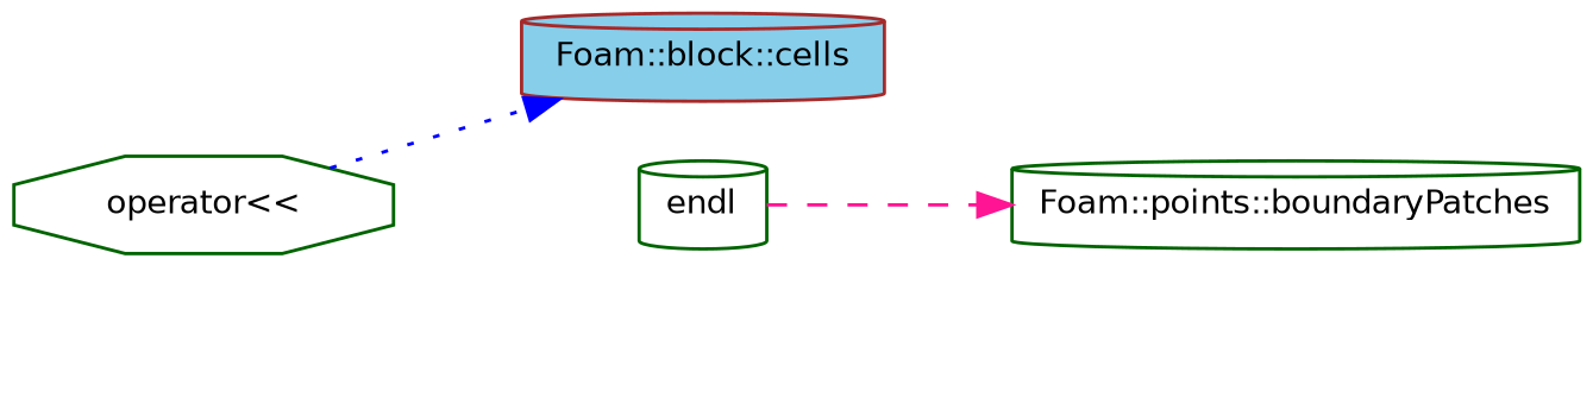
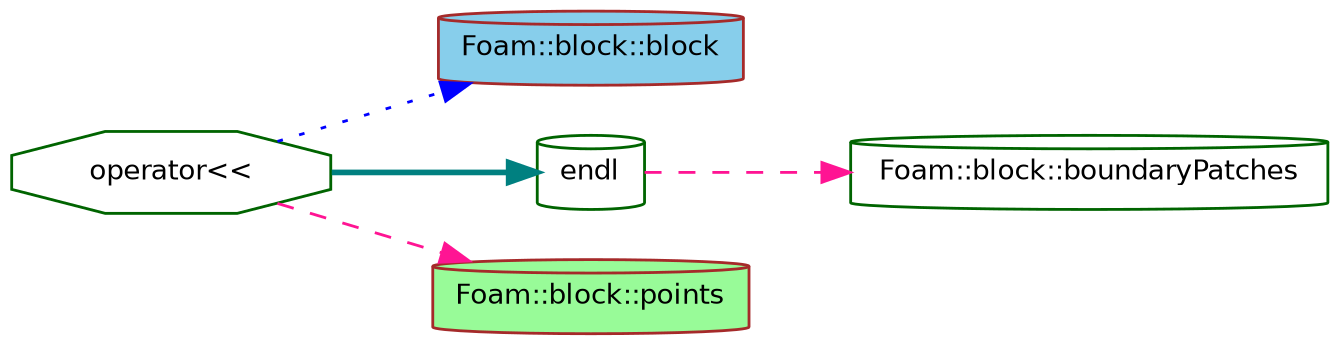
  digraph {
    rankdir=LR
    node [color=darkgreen fillcolor=white fontname=Helvetica fontsize=10 shape=cylinder style=filled]
    edge [color=deeppink fontname=Helvetica fontsize=10 labelfontname=Helvetica labelfontsize=10 style=dashed]
    n1 [fontcolor=black height=0.2 label="operator\<\<" shape=octagon width=0.4]
-   n2 [color=brown fillcolor=skyblue height=0.2 label="Foam::block::cells" width=0.4]
+   n2 [color=brown fillcolor=skyblue height=0.2 label="Foam::block::block" width=0.4]
    n3 [height=0.2 label=endl width=0.4]
-   n5 [height=0.2 label="Foam::points::boundaryPatches" width=0.4]
+   n4 [color=brown fillcolor=palegreen height=0.2 label="Foam::block::points" width=0.4]
+   n5 [height=0.2 label="Foam::block::boundaryPatches" width=0.4]
    n1 -> n2 [color=blue style=dotted]
+   n1 -> n3 [color=teal style=bold]
+   n1 -> n4
    n3 -> n5
  }
